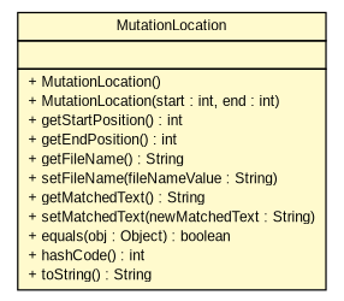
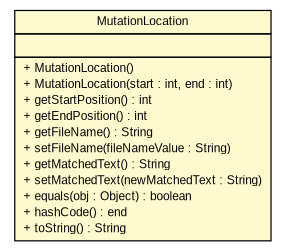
  digraph {
    nodesep=0.25
    ranksep=0.5
-   n1 [fontcolor=black fontname=arial fontsize=10.0 label=<<table title="com.github.mkolisnyk.muto.data.MutationLocation" border="0" cellborder="1" cellspacing="0" cellpadding="2" port="p" bgcolor="lemonChiffon" href="./MutationLocation.html"> 		<tr><td><table border="0" cellspacing="0" cellpadding="1"> <tr><td align="center" balign="center"> MutationLocation </td></tr> 		</table></td></tr> 		<tr><td><table border="0" cellspacing="0" cellpadding="1"> <tr><td align="left" balign="left">  </td></tr> 		</table></td></tr> 		<tr><td><table border="0" cellspacing="0" cellpadding="1"> <tr><td align="left" balign="left"> + MutationLocation() </td></tr> <tr><td align="left" balign="left"> + MutationLocation(start : int, end : int) </td></tr> <tr><td align="left" balign="left"> + getStartPosition() : int </td></tr> <tr><td align="left" balign="left"> + getEndPosition() : int </td></tr> <tr><td align="left" balign="left"> + getFileName() : String </td></tr> <tr><td align="left" balign="left"> + setFileName(fileNameValue : String) </td></tr> <tr><td align="left" balign="left"> + getMatchedText() : String </td></tr> <tr><td align="left" balign="left"> + setMatchedText(newMatchedText : String) </td></tr> <tr><td align="left" balign="left"> + equals(obj : Object) : boolean </td></tr> <tr><td align="left" balign="left"> + hashCode() : int </td></tr> <tr><td align="left" balign="left"> + toString() : String </td></tr> 		</table></td></tr> 		</table>> shape=plaintext]
+   n1 [fontcolor=black fontname=arial fontsize=10.0 label=<<table title="com.github.mkolisnyk.muto.data.MutationLocation" border="0" cellborder="1" cellspacing="0" cellpadding="2" port="p" bgcolor="lemonChiffon" href="./MutationLocation.html"> 		<tr><td><table border="0" cellspacing="0" cellpadding="1"> <tr><td align="center" balign="center"> MutationLocation </td></tr> 		</table></td></tr> 		<tr><td><table border="0" cellspacing="0" cellpadding="1"> <tr><td align="left" balign="left">  </td></tr> 		</table></td></tr> 		<tr><td><table border="0" cellspacing="0" cellpadding="1"> <tr><td align="left" balign="left"> + MutationLocation() </td></tr> <tr><td align="left" balign="left"> + MutationLocation(start : int, end : int) </td></tr> <tr><td align="left" balign="left"> + getStartPosition() : int </td></tr> <tr><td align="left" balign="left"> + getEndPosition() : int </td></tr> <tr><td align="left" balign="left"> + getFileName() : String </td></tr> <tr><td align="left" balign="left"> + setFileName(fileNameValue : String) </td></tr> <tr><td align="left" balign="left"> + getMatchedText() : String </td></tr> <tr><td align="left" balign="left"> + setMatchedText(newMatchedText : String) </td></tr> <tr><td align="left" balign="left"> + equals(obj : Object) : boolean </td></tr> <tr><td align="left" balign="left"> + hashCode() : end </td></tr> <tr><td align="left" balign="left"> + toString() : String </td></tr> 		</table></td></tr> 		</table>> shape=plaintext]
  }
